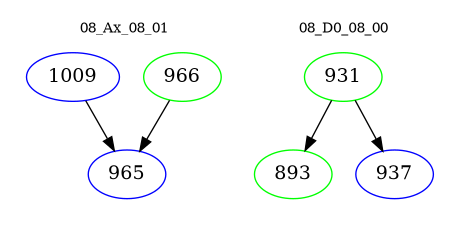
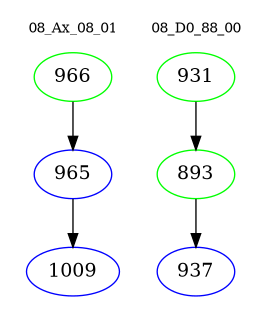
  digraph {
    node [color=green]
    edge [color=black]
    n1 [label=966]
    n2 [color=blue label=965]
    n3 [color=blue label=1009]
    n4 [label=931]
    n5 [label=893]
    n6 [color=blue label=937]
    subgraph cluster_1 {
      color=white
      fontsize=10
      label="08_Ax_08_01"
      n1
      n2
      n3
    }
    subgraph cluster_2 {
      color=white
      fontsize=10
-     label="08_D0_08_00"
+     label="08_D0_88_00"
      n4
      n5
      n6
    }
    n1 -> n2
-   n3 -> n2
+   n2 -> n3
    n4 -> n5
-   n4 -> n6
+   n5 -> n6
  }
